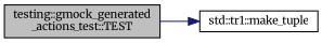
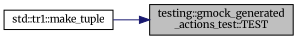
  digraph {
    rankdir=LR
    fontname=Merriweather
    node [color=black fontname=Merriweather fontsize=10 shape=record style=filled]
    n1 [fillcolor=grey75 fontcolor=black height=0.2 label="testing::gmock_generated\l_actions_test::TEST" width=0.4]
    n2 [fillcolor=white height=0.2 label="std::tr1::make_tuple" width=0.4]
-   n1 -> n2 [color=midnightblue fontname=Merriweather fontsize=10 labelfontname=Helvetica labelfontsize=10 style=solid]
+   n2 -> n1 [color=midnightblue fontname=Merriweather fontsize=10 labelfontname=Helvetica labelfontsize=10 style=solid]
  }
